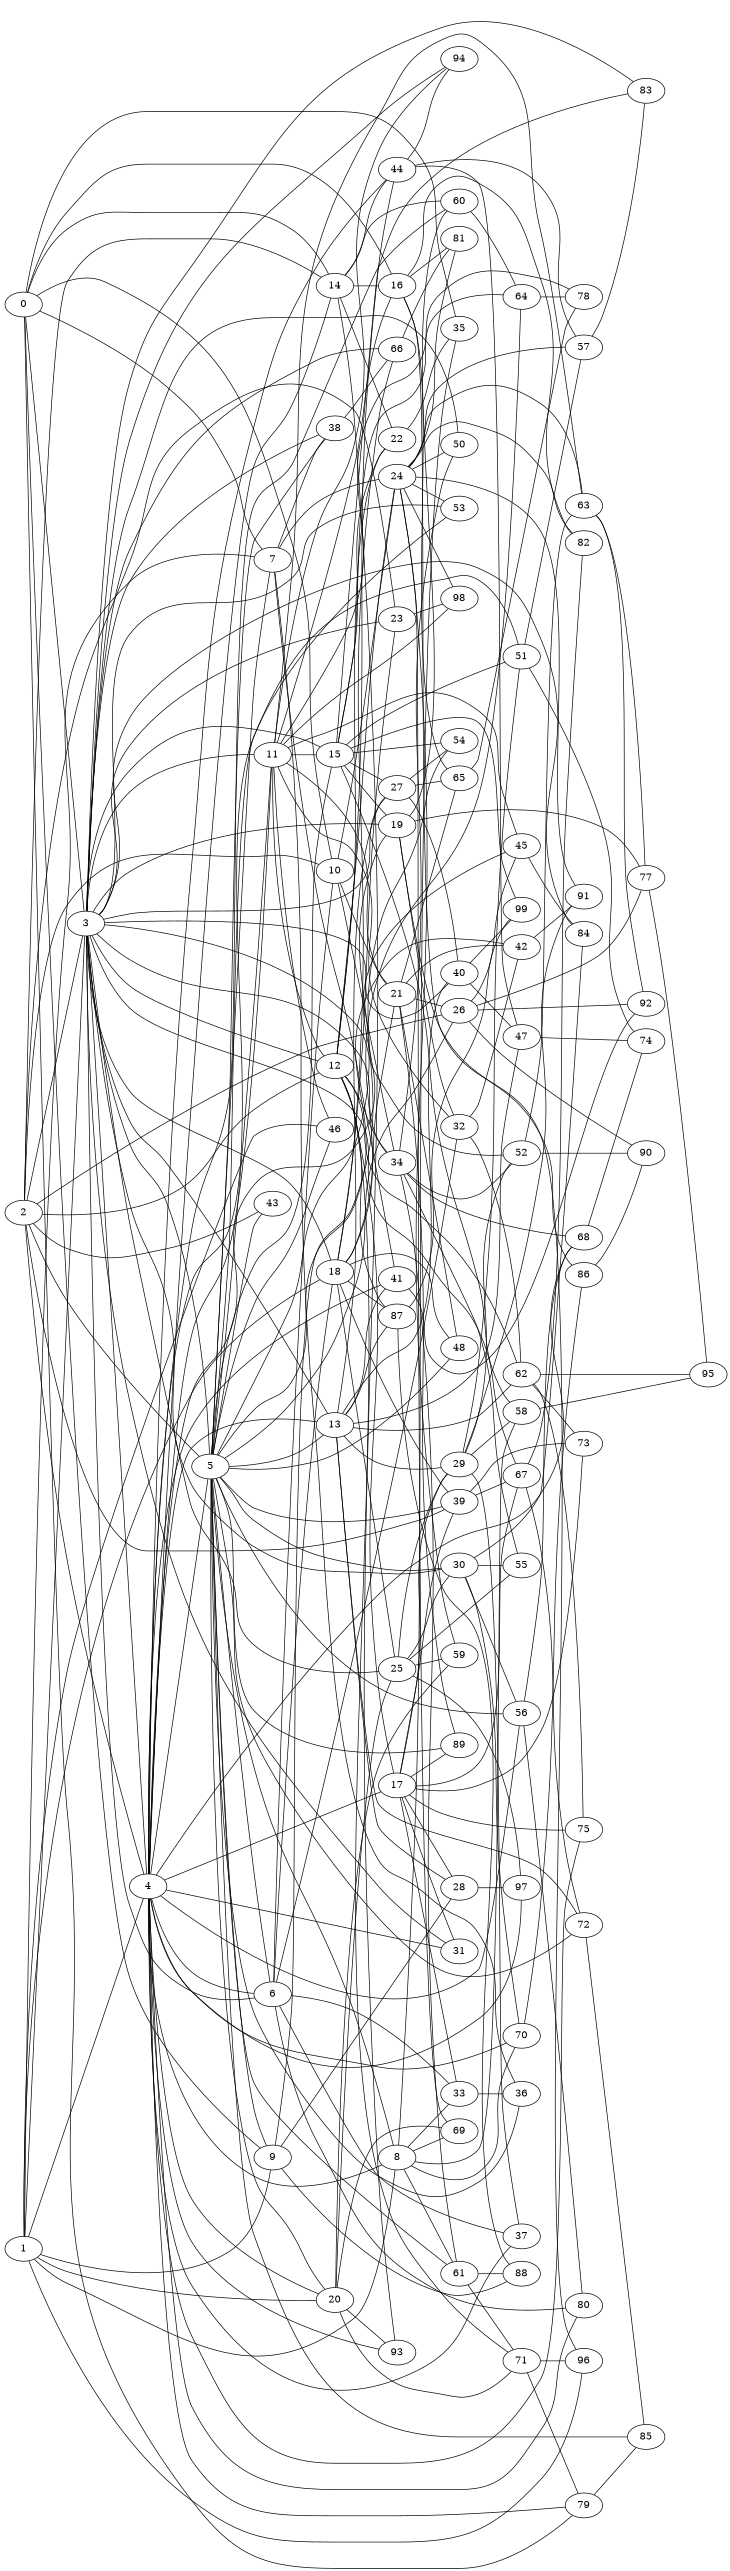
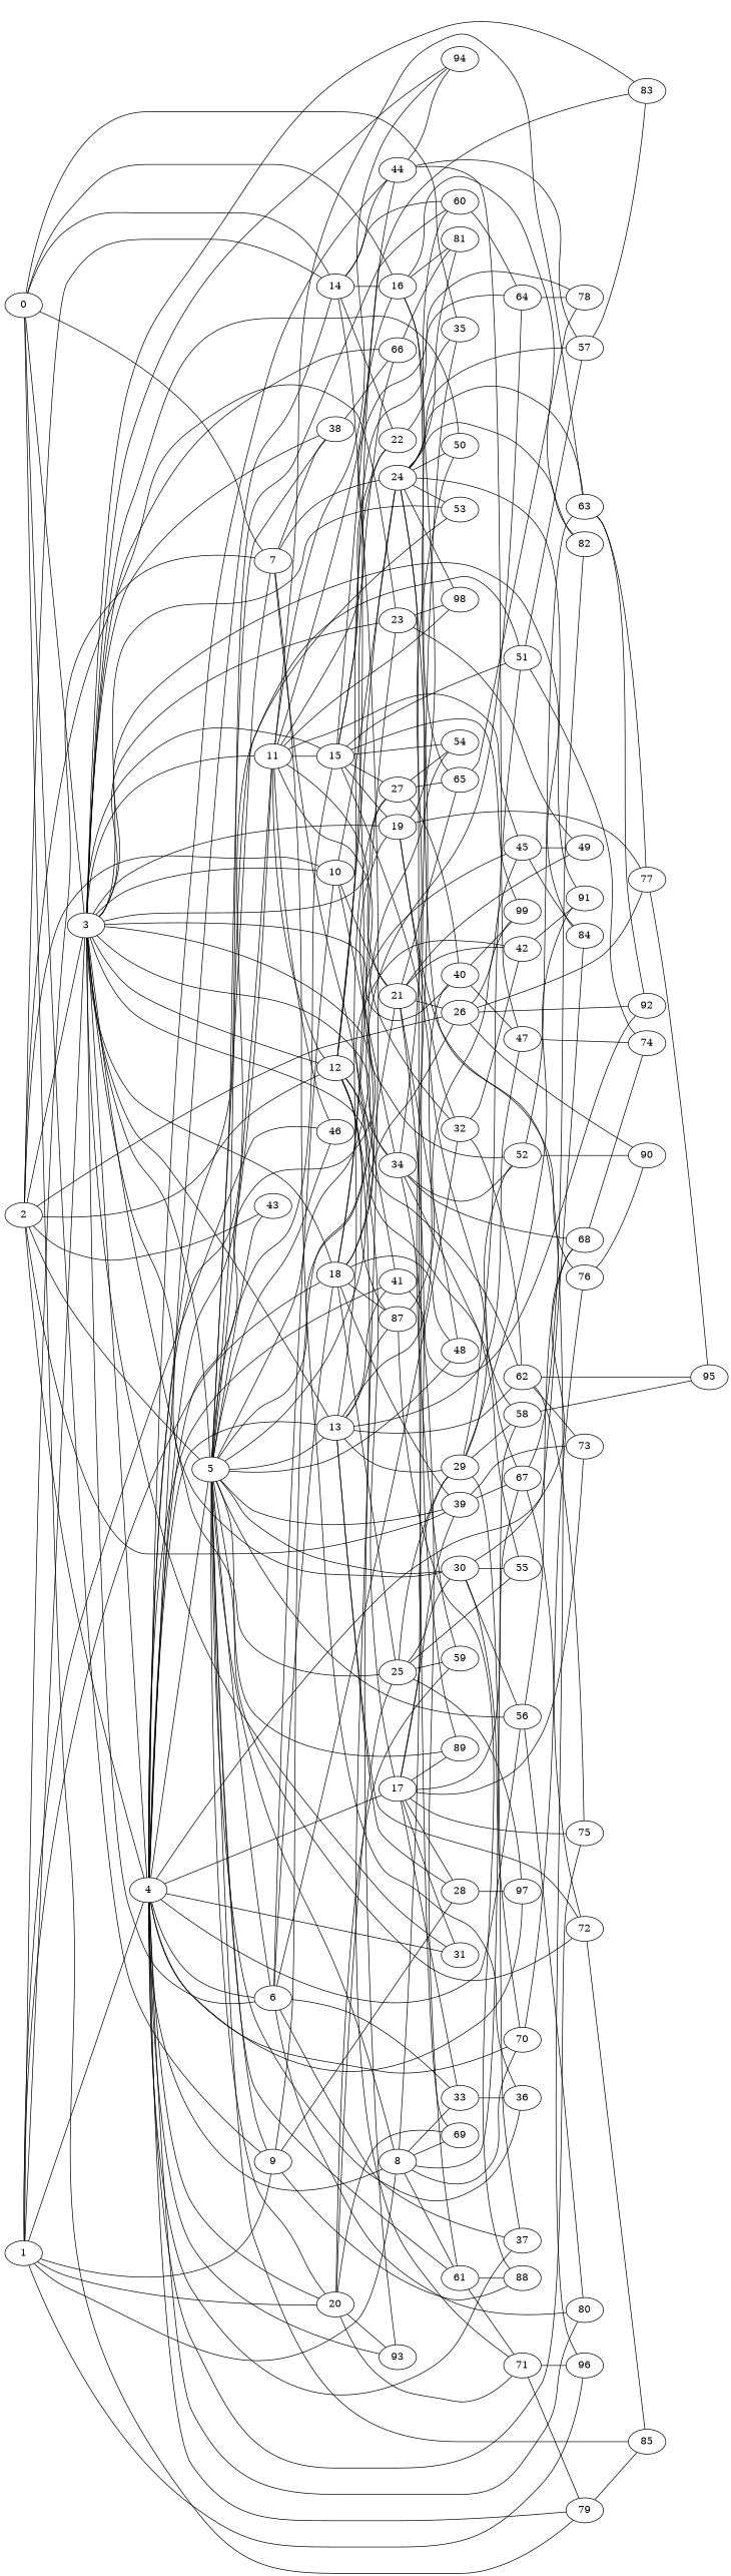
  strict graph {
    rankdir=LR
    edge [is_available=True prob=1.0]
    0
    3
    7
    9
    10
    14
    16
    35
    79
    4
    18
    5
    6
    12
    23
    11
    13
    15
    19
    25
    27
    30
    31
    34
    38
    40
    50
    52
    53
    66
    67
    83
    84
    94
    41
    36
    24
    28
    54
    88
    21
    44
    60
    93
    22
    96
    65
    81
    82
    85
    1
    8
    20
    46
    17
    37
    45
    51
    56
    68
    70
    75
    80
    97
    61
    33
    58
    69
    39
    48
    87
    64
    71
    59
    2
    26
    43
    42
    72
    89
    32
    62
    98
+   49
    77
    90
    92
    73
    63
    78
    29
    47
    99
-   86
+   86 [label=76]
    55
    57
    74
    91
    95
    0 -- 3 [prob=0.276737368821]
    0 -- 7 [prob=0.520986492666]
    0 -- 9 [prob=0.534124123859]
-   0 -- 10 [prob=0.080489124311]
+   3 -- 10 [prob=0.080489124311]
    0 -- 14 [prob=0.352140951702]
    0 -- 16 [prob=0.64375789707]
    0 -- 35 [prob=0.123207542424]
    0 -- 79 [prob=0.386607679558]
    3 -- 4 [prob=0.870367827176]
    3 -- 18
    3 -- 5 [prob=0.692243524786]
    3 -- 6 [prob=0.979314658481]
    3 -- 12
    3 -- 23 [prob=0.265187603788]
    3 -- 11 [prob=0.40035939491]
    3 -- 13 [prob=0.0808367075343]
    3 -- 15
    3 -- 19
    3 -- 25
    3 -- 27 [prob=0.670314727847]
    3 -- 30 [prob=0.297456854924]
    3 -- 31 [prob=0.691357465077]
    3 -- 34 [prob=0.130228580364]
    3 -- 38 [prob=0.722178365084]
    3 -- 40 [prob=0.997096212645]
    3 -- 50 [prob=0.714281471954]
    3 -- 52 [prob=0.559130708333]
    3 -- 53 [prob=0.955969775777]
    3 -- 66 [prob=0.717054144898]
    3 -- 67 [prob=0.00380338222736]
    3 -- 83 [prob=0.32555982408]
    3 -- 84 [prob=0.193304964011]
    3 -- 94 [prob=0.257760802652]
    7 -- 38 [prob=0.16491196519]
    7 -- 41 [prob=0.0632783876783]
    7 -- 36 [prob=0.845064580599]
    7 -- 24
    9 -- 28
    9 -- 54 [prob=0.0143582669705]
    9 -- 88 [prob=0.948060645031]
    10 -- 34 [prob=0.702892021842]
    10 -- 24
    10 -- 21
    14 -- 16 [prob=0.336735819413]
    14 -- 44 [prob=0.390142486338]
    14 -- 60 [prob=0.502701515716]
    14 -- 93 [prob=0.551549486608]
    14 -- 22 [prob=0.378716822556]
    16 -- 96 [prob=0.0323198711545]
    16 -- 65
    16 -- 81 [prob=0.962228738915]
    16 -- 82 [prob=0.372348615471]
    79 -- 85 [prob=0.717544592931]
    4 -- 14
    4 -- 79 [prob=0.842971693646]
    4 -- 5 [prob=0.15018282736]
    4 -- 6
    4 -- 11 [prob=0.681054204346]
    4 -- 13 [prob=0.591145192346]
    4 -- 31 [prob=0.922486316487]
    4 -- 41 [prob=0.366354949483]
    4 -- 44 [prob=0.501396799656]
    4 -- 60 [prob=0.254013082138]
    4 -- 93 [prob=0.561355437322]
    4 -- 8
    4 -- 20 [prob=0.571871371263]
    4 -- 17 [prob=0.24268476695]
    4 -- 37
    4 -- 45 [prob=0.759317805335]
    4 -- 51 [prob=0.00935509734431]
    4 -- 56 [prob=0.912077584942]
    4 -- 68
    4 -- 70 [prob=0.108712787457]
    4 -- 75
    4 -- 80 [prob=0.86129559221]
    4 -- 97 [prob=0.33192723743]
    18 -- 23 [prob=0.552149657234]
    18 -- 25 [prob=0.0751962533722]
    18 -- 66 [prob=0.0662847810047]
    18 -- 21 [prob=0.282123496202]
    18 -- 39 [prob=0.139263507215]
    18 -- 48 [prob=0.221111049586]
    18 -- 87 [prob=0.417843489338]
    18 -- 64
    5 -- 7
    5 -- 9 [prob=0.357924579936]
    5 -- 6 [prob=0.487660564606]
    5 -- 11 [prob=0.858864631363]
    5 -- 13 [prob=0.549135849174]
    5 -- 15 [prob=0.351038466461]
    5 -- 19
    5 -- 30 [prob=0.837361955645]
    5 -- 38 [prob=0.801324058659]
    5 -- 53 [prob=0.694177102524]
    5 -- 36 [prob=0.0917502004465]
    5 -- 85 [prob=0.128750325013]
    5 -- 8 [prob=0.8218150069]
    5 -- 20 [prob=0.643835814313]
    5 -- 46 [prob=0.815149037462]
    5 -- 56 [prob=0.83211063837]
    5 -- 61
    5 -- 39 [prob=0.168260106632]
    5 -- 48
    5 -- 26 [prob=0.389613426846]
    5 -- 43 [prob=0.0810169139976]
    5 -- 42 [prob=0.14438333145]
    5 -- 72 [prob=0.14883045708]
    5 -- 89 [prob=0.188723395999]
    6 -- 10 [prob=0.907608381381]
    6 -- 18 [prob=0.814289225622]
    6 -- 37 [prob=0.501897623044]
    6 -- 80 [prob=0.0628788660629]
    6 -- 33 [prob=0.52973219235]
    6 -- 32 [prob=0.819589772108]
    12 -- 34 [prob=0.146897111091]
    12 -- 24
    12 -- 44 [prob=0.81897305275]
    12 -- 22 [prob=0.212448689583]
    12 -- 17 [prob=0.429514898402]
    12 -- 87 [prob=0.465440880041]
    12 -- 71
    12 -- 62 [prob=0.22650924317]
    23 -- 98 [prob=0.407240252906]
+   23 -- 49 [prob=0.805738166666]
    11 -- 16 [prob=0.123362201011]
    11 -- 12
    11 -- 15 [prob=0.805886876154]
    11 -- 94 [prob=0.757849637198]
    11 -- 21 [prob=0.433720871001]
    11 -- 46 [prob=0.9296422184]
    11 -- 45 [prob=0.981458743398]
    11 -- 32 [prob=0.521088543817]
    11 -- 98
    11 -- 63 [prob=0.745408583621]
    11 -- 78
    13 -- 27 [prob=0.821044739003]
    13 -- 40 [prob=0.0174588349643]
    13 -- 41 [prob=0.603807633892]
    13 -- 28
    13 -- 87 [prob=0.248790680712]
    13 -- 72 [prob=0.686031424436]
    13 -- 62 [prob=0.465642777236]
    13 -- 29 [prob=0.769021685219]
    13 -- 47
    15 -- 19
    15 -- 27 [prob=0.517922180149]
    15 -- 83 [prob=0.16363239964]
    15 -- 54 [prob=0.374431377579]
    15 -- 22
    15 -- 51 [prob=0.91659128671]
    15 -- 58 [prob=0.133689475859]
    15 -- 64 [prob=0.815309983334]
    15 -- 99
    19 -- 60 [prob=0.541861647039]
    19 -- 32 [prob=0.609642325598]
    19 -- 77 [prob=0.190195050538]
    19 -- 86
    25 -- 30
    25 -- 97 [prob=0.755887455267]
    25 -- 59 [prob=0.239944687748]
    25 -- 29 [prob=0.225832704836]
    25 -- 55
    27 -- 40 [prob=0.43422763926]
    27 -- 54
    27 -- 65 [prob=0.409458153291]
    30 -- 84 [prob=0.511117984329]
    30 -- 56
    30 -- 70 [prob=0.398238527804]
    30 -- 55 [prob=0.228828757015]
    34 -- 50
    34 -- 52 [prob=0.793269520003]
    34 -- 68 [prob=0.301274080001]
    34 -- 61 [prob=0.33898174297]
    34 -- 55 [prob=0.13558032093]
    38 -- 66
    40 -- 47
    40 -- 99 [prob=0.32983206822]
    52 -- 90 [prob=0.458214471795]
    52 -- 63 [prob=0.18148960236]
    66 -- 81
    67 -- 82
    67 -- 72 [prob=0.848681093419]
    41 -- 92 [prob=0.814875962793]
    24 -- 50 [prob=0.77627912144]
    24 -- 53 [prob=0.944811826844]
    24 -- 81 [prob=0.795113795561]
    24 -- 82 [prob=0.0768757389764]
    24 -- 69 [prob=0.905422509659]
    24 -- 59 [prob=0.533569613499]
    24 -- 98 [prob=0.480715075178]
    24 -- 63 [prob=0.601404188101]
    24 -- 57
    24 -- 91
    28 -- 97 [prob=0.191253845689]
    21 -- 65 [prob=0.298748861481]
    21 -- 48 [prob=0.599175543551]
    21 -- 26 [prob=0.403402331024]
    21 -- 42 [prob=0.708397877338]
    21 -- 89 [prob=0.62069965241]
+   21 -- 49 [prob=0.386338264258]
    44 -- 94 [prob=0.647264515054]
    44 -- 47 [prob=0.851707588786]
    44 -- 57
    60 -- 64 [prob=0.184991671852]
    22 -- 35 [prob=0.0148305070759]
    65 -- 78 [prob=0.718204249616]
    1 -- 3 [prob=0.978832650037]
    1 -- 7
    1 -- 9 [prob=0.218765249359]
    1 -- 4 [prob=0.227187453128]
    1 -- 18
    1 -- 96
    1 -- 8 [prob=0.629427544225]
    1 -- 20 [prob=0.0708927186659]
    1 -- 46 [prob=0.668790356708]
    8 -- 35
    8 -- 70 [prob=0.37993024154]
    8 -- 61 [prob=0.511423064488]
    8 -- 33
    8 -- 58
    8 -- 69
    20 -- 25 [prob=0.030214881665]
    20 -- 93 [prob=0.0220178454919]
    20 -- 69
    20 -- 71 [prob=0.168397636648]
    20 -- 59
    17 -- 31 [prob=0.962867528619]
    17 -- 67
    17 -- 28 [prob=0.245918222237]
    17 -- 75 [prob=0.16960078459]
    17 -- 33 [prob=0.855926944259]
    17 -- 39 [prob=0.534480214442]
    17 -- 89 [prob=0.547349726932]
    17 -- 73 [prob=0.316014153257]
    17 -- 29 [prob=0.437571041758]
    45 -- 84 [prob=0.368944269865]
+   45 -- 49 [prob=0.303468211696]
    51 -- 57 [prob=0.0320091799112]
    51 -- 74 [prob=0.0441796137096]
    56 -- 68
    56 -- 80
    68 -- 74 [prob=0.949364147175]
    70 -- 86 [prob=0.341064984198]
    61 -- 88 [prob=0.43188318178]
    61 -- 71 [prob=0.419979818144]
    33 -- 36
    58 -- 95 [prob=0.934900144219]
    39 -- 67
    39 -- 73
    87 -- 88 [prob=0.484987181148]
    87 -- 99 [prob=0.539075582094]
    64 -- 78 [prob=0.189454287712]
    71 -- 79 [prob=0.715637185667]
    71 -- 96
    2 -- 3
    2 -- 10
    2 -- 14 [prob=0.21869884332]
    2 -- 4 [prob=0.138835765925]
    2 -- 5
    2 -- 12 [prob=0.352474849798]
    2 -- 23 [prob=0.68635066629]
    2 -- 39 [prob=0.0482408141281]
    2 -- 26
    2 -- 43 [prob=0.600491600704]
    26 -- 45 [prob=0.635814888143]
    26 -- 77 [prob=0.462583717266]
    26 -- 90 [prob=0.852041956753]
    26 -- 92
    42 -- 91
    72 -- 85
    32 -- 42
    32 -- 62 [prob=0.0346943613876]
    62 -- 75
    62 -- 73 [prob=0.0131579611368]
    62 -- 95
    77 -- 95 [prob=0.356269036649]
    63 -- 77 [prob=0.654934020096]
    63 -- 92 [prob=0.0630254522032]
    29 -- 52 [prob=0.779820871155]
    29 -- 37 [prob=0.759594139786]
    29 -- 51
    29 -- 58 [prob=0.149339772023]
    29 -- 91 [prob=0.796312343523]
    47 -- 74 [prob=0.546072557626]
    86 -- 90 [prob=0.0885775638641]
    57 -- 83 [prob=0.0279235468625]
  }
